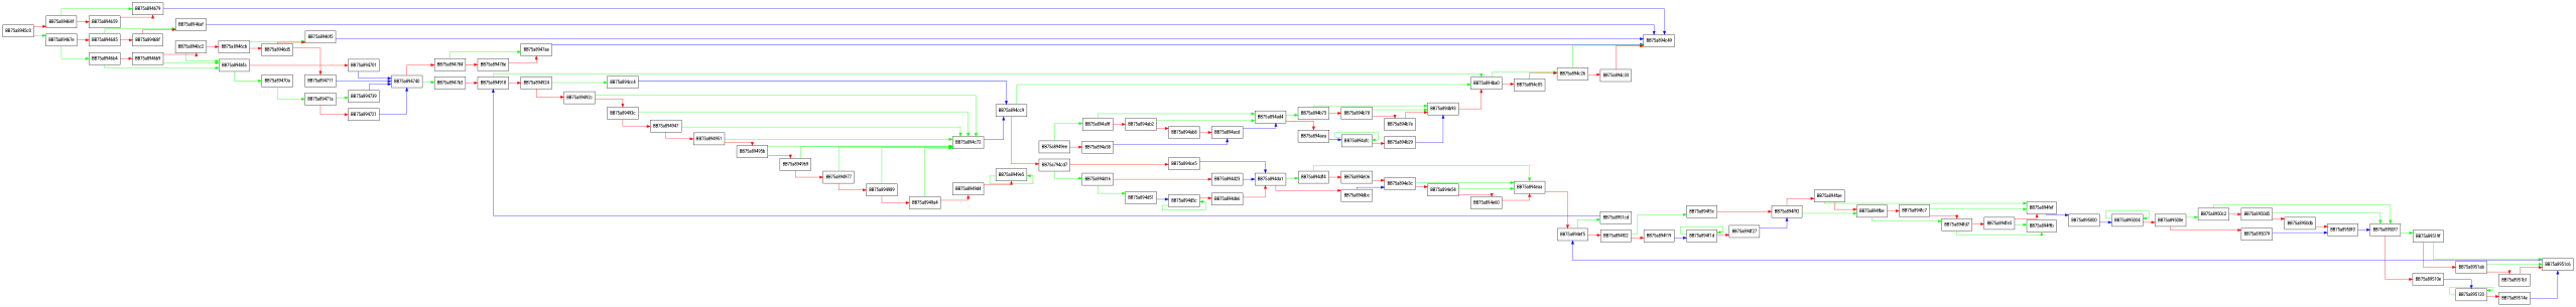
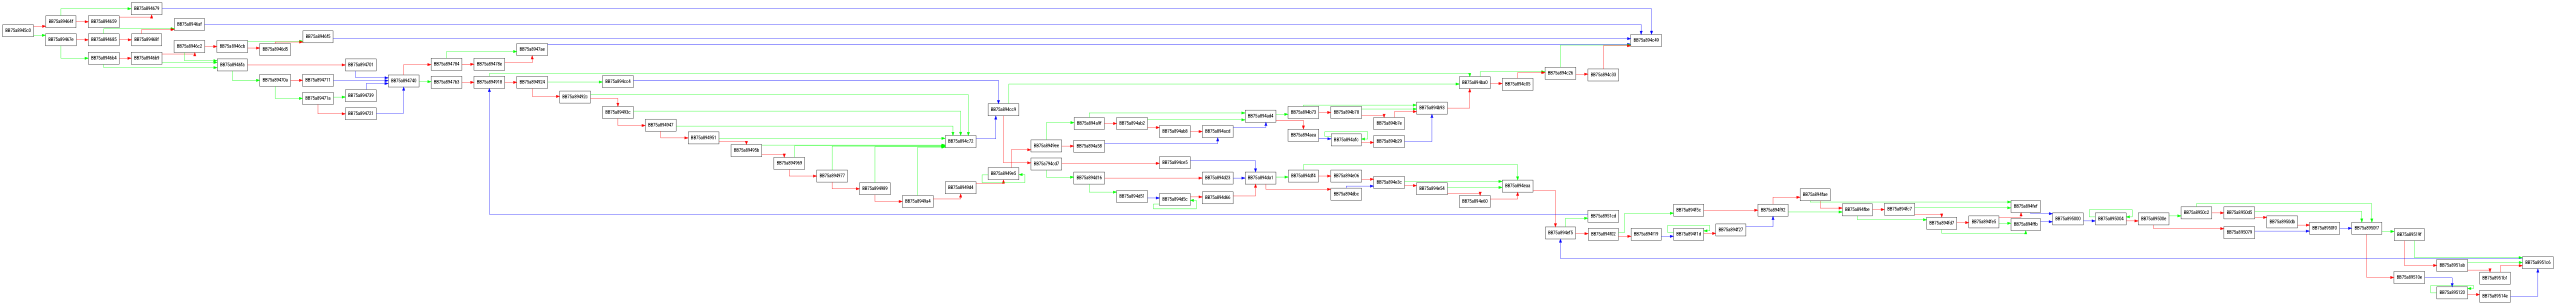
  digraph {
    fontname="Roboto Condensed"
    rankdir=LR
    splines=ortho
    node [fontname="Roboto Condensed" shape=box]
    edge [color=red fontname="Roboto Condensed"]
    BB75a8945c0
    BB75a89467e
    BB75a89464f
    BB75a8946b4
    BB75a894685
    BB75a894679
    BB75a894659
    BB75a8946fa
    BB75a8946b9
    BB75a8946af
    BB75a89468f
    BB75a894c49
    BB75a89470a
    BB75a894701
    BB75a8946c2
    BB75a89471a
    BB75a894711
    BB75a894740
    BB75a8946cb
    BB75a8946f5
    BB75a8946d5
    BB75a894739
    BB75a894721
    BB75a8947b3
    BB75a894784
    BB75a894918
    BB75a8947ae
    BB75a89478e
    BB75a894ba0
    BB75a894924
    BB75a894c26
    BB75a894c05
    BB75a894cc4
    BB75a89492c
    BB75a894c33
    BB75a894cc9
    BB75a894c72
    BB75a89493c
    n39 [label=BB75a794cd7]
    BB75a894947
    BB75a894951
    BB75a89495b
    BB75a894969
    BB75a894977
    BB75a894989
    BB75a8949a4
    BB75a8949d4
    BB75a8949e5
    BB75a8949ee
    BB75a894a9f
    BB75a894a58
    BB75a894ad4
    BB75a894ab2
    BB75a894acd
    BB75a894b73
    BB75a894aea
    BB75a894ab8
    BB75a894b93
    BB75a894b78
    BB75a894afc
    BB75a894b7e
    BB75a894b29
    BB75a894d16
    BB75a894ce5
    BB75a894d51
    BB75a894d23
    BB75a894da1
    BB75a894d5c
    BB75a894df4
    BB75a894dbc
    BB75a894eaa
    BB75a894e06
    BB75a894e3c
    BB75a894d66
    BB75a894ef5
    BB75a894e54
    BB75a894e60
    BB75a8951cd
    BB75a894f02
    BB75a894f5c
    BB75a894f19
    BB75a894f92
    BB75a894f1d
    BB75a894fbe
    BB75a894fae
    BB75a894f27
    BB75a894fd7
    BB75a894fc7
    BB75a894fef
    BB75a894ffb
    BB75a894fe5
    BB75a895000
    BB75a895004
    BB75a89500e
    BB75a8950c2
    BB75a895079
    BB75a8950f7
    BB75a8950d5
    BB75a8950f0
    BB75a89519f
    BB75a89510e
    BB75a8950db
    BB75a8951c6
    BB75a8951ab
    BB75a895120
    BB75a8951b1
    BB75a89514e
    BB75a8945c0 -> BB75a89467e [color=green]
    BB75a8945c0 -> BB75a89464f
    BB75a89467e -> BB75a8946b4 [color=green]
    BB75a89467e -> BB75a894685
    BB75a89464f -> BB75a894679 [color=green]
    BB75a89464f -> BB75a894659
    BB75a8946b4 -> BB75a8946fa [color=green]
    BB75a8946b4 -> BB75a8946b9
    BB75a894685 -> BB75a8946af [color=green]
    BB75a894685 -> BB75a89468f
    BB75a894679 -> BB75a894c49 [color=blue]
    BB75a894659 -> BB75a894679
    BB75a8946fa -> BB75a89470a [color=green]
    BB75a8946fa -> BB75a894701
    BB75a8946b9 -> BB75a8946fa [color=green]
    BB75a8946b9 -> BB75a8946c2
    BB75a8946af -> BB75a894c49 [color=blue]
    BB75a89468f -> BB75a8946af
    BB75a89470a -> BB75a89471a [color=green]
-   BB75a8946d5 -> BB75a894711
+   BB75a89470a -> BB75a894711
    BB75a894701 -> BB75a894740 [color=blue]
    BB75a8946c2 -> BB75a8946fa [color=green]
    BB75a8946c2 -> BB75a8946cb
    BB75a89471a -> BB75a894739 [color=green]
    BB75a89471a -> BB75a894721
    BB75a894711 -> BB75a894740 [color=blue]
    BB75a894740 -> BB75a8947b3 [color=green]
    BB75a894740 -> BB75a894784
    BB75a8946cb -> BB75a8946f5 [color=green]
    BB75a8946cb -> BB75a8946d5
    BB75a8946f5 -> BB75a894c49 [color=blue]
    BB75a8946d5 -> BB75a8946f5
    BB75a894739 -> BB75a894740 [color=blue]
    BB75a894721 -> BB75a894740 [color=blue]
    BB75a8947b3 -> BB75a894918
    BB75a894784 -> BB75a8947ae [color=green]
    BB75a894784 -> BB75a89478e
    BB75a894918 -> BB75a894ba0 [color=green]
    BB75a894918 -> BB75a894924
    BB75a8947ae -> BB75a894c49 [color=blue]
    BB75a89478e -> BB75a8947ae
    BB75a894ba0 -> BB75a894c26 [color=green]
    BB75a894ba0 -> BB75a894c05
    BB75a894924 -> BB75a894cc4 [color=green]
    BB75a894924 -> BB75a89492c
    BB75a894c26 -> BB75a894c49 [color=green]
    BB75a894c26 -> BB75a894c33
    BB75a894c05 -> BB75a894c26
    BB75a894cc4 -> BB75a894cc9 [color=blue]
    BB75a89492c -> BB75a894c72 [color=green]
    BB75a89492c -> BB75a89493c
    BB75a894c33 -> BB75a894c49
    BB75a894cc9 -> BB75a894ba0 [color=green]
    BB75a894cc9 -> n39
    BB75a894c72 -> BB75a894cc9 [color=blue]
    BB75a89493c -> BB75a894c72 [color=green]
    BB75a89493c -> BB75a894947
    n39 -> BB75a894d16 [color=green]
    n39 -> BB75a894ce5
    BB75a894947 -> BB75a894c72 [color=green]
    BB75a894947 -> BB75a894951
    BB75a894951 -> BB75a894c72 [color=green]
    BB75a894951 -> BB75a89495b
    BB75a89495b -> BB75a894c72 [color=green]
    BB75a89495b -> BB75a894969
    BB75a894969 -> BB75a894c72 [color=green]
    BB75a894969 -> BB75a894977
    BB75a894977 -> BB75a894c72 [color=green]
    BB75a894977 -> BB75a894989
    BB75a894989 -> BB75a894c72 [color=green]
    BB75a894989 -> BB75a8949a4
    BB75a8949a4 -> BB75a894c72 [color=green]
    BB75a8949a4 -> BB75a8949d4
    BB75a8949d4 -> BB75a8949e5
    BB75a8949e5 -> BB75a8949e5 [color=green]
+   BB75a8949e5 -> BB75a8949ee
    BB75a8949ee -> BB75a894a9f [color=green]
    BB75a8949ee -> BB75a894a58
    BB75a894a9f -> BB75a894ad4 [color=green]
    BB75a894a9f -> BB75a894ab2
    BB75a894a58 -> BB75a894acd [color=blue]
    BB75a894ad4 -> BB75a894b73 [color=green]
    BB75a894ad4 -> BB75a894aea
    BB75a894ab2 -> BB75a894ad4 [color=green]
    BB75a894ab2 -> BB75a894ab8
    BB75a894acd -> BB75a894ad4 [color=blue]
    BB75a894b73 -> BB75a894b93 [color=green]
    BB75a894b73 -> BB75a894b78
    BB75a894aea -> BB75a894afc [color=blue]
    BB75a894ab8 -> BB75a894acd
    BB75a894b93 -> BB75a894ba0
    BB75a894b78 -> BB75a894b93 [color=green]
    BB75a894b78 -> BB75a894b7e
    BB75a894afc -> BB75a894afc [color=green]
    BB75a894afc -> BB75a894b29
    BB75a894b7e -> BB75a894b93
    BB75a894b29 -> BB75a894b93 [color=blue]
    BB75a894d16 -> BB75a894d51 [color=green]
    BB75a894d16 -> BB75a894d23
    BB75a894ce5 -> BB75a894da1 [color=blue]
    BB75a894d51 -> BB75a894d5c [color=blue]
    BB75a894d23 -> BB75a894da1 [color=blue]
    BB75a894da1 -> BB75a894df4 [color=green]
    BB75a894da1 -> BB75a894dbc
    BB75a894d5c -> BB75a894d5c [color=green]
    BB75a894d5c -> BB75a894d66
    BB75a894df4 -> BB75a894eaa [color=green]
    BB75a894df4 -> BB75a894e06
    BB75a894dbc -> BB75a894e3c [color=blue]
    BB75a894eaa -> BB75a894ef5
    BB75a894e06 -> BB75a894e3c
    BB75a894e3c -> BB75a894eaa [color=green]
    BB75a894e3c -> BB75a894e54
    BB75a894d66 -> BB75a894da1
    BB75a894ef5 -> BB75a8951cd [color=green]
    BB75a894ef5 -> BB75a894f02
    BB75a894e54 -> BB75a894eaa [color=green]
    BB75a894e54 -> BB75a894e60
    BB75a894e60 -> BB75a894eaa
    BB75a8951cd -> BB75a894918 [color=blue]
    BB75a894f02 -> BB75a894f5c [color=green]
    BB75a894f02 -> BB75a894f19
    BB75a894f5c -> BB75a894f92
    BB75a894f19 -> BB75a894f1d [color=blue]
    BB75a894f92 -> BB75a894fbe [color=green]
    BB75a894f92 -> BB75a894fae
    BB75a894f1d -> BB75a894f1d [color=green]
    BB75a894f1d -> BB75a894f27
    BB75a894fbe -> BB75a894fd7 [color=green]
    BB75a894fbe -> BB75a894fc7
    BB75a894fae -> BB75a894fbe
    BB75a894fae -> BB75a894fef [color=green]
    BB75a894f27 -> BB75a894f92 [color=blue]
    BB75a894fd7 -> BB75a894ffb [color=green]
    BB75a894fd7 -> BB75a894fe5
    BB75a894fc7 -> BB75a894fd7
    BB75a894fc7 -> BB75a894fef [color=green]
    BB75a894fef -> BB75a895000 [color=blue]
+   BB75a894ffb -> BB75a895000 [color=blue]
    BB75a894fe5 -> BB75a894fef
    BB75a894fe5 -> BB75a894ffb [color=green]
    BB75a895000 -> BB75a895004 [color=blue]
    BB75a895004 -> BB75a895004 [color=green]
    BB75a895004 -> BB75a89500e
    BB75a89500e -> BB75a8950c2 [color=green]
    BB75a89500e -> BB75a895079
    BB75a8950c2 -> BB75a8950f7 [color=green]
    BB75a8950c2 -> BB75a8950d5
    BB75a895079 -> BB75a8950f0 [color=blue]
    BB75a8950f7 -> BB75a89519f [color=green]
    BB75a8950f7 -> BB75a89510e
    BB75a8950d5 -> BB75a8950f7 [color=green]
    BB75a8950d5 -> BB75a8950db
    BB75a8950f0 -> BB75a8950f7 [color=blue]
    BB75a89519f -> BB75a8951c6 [color=green]
    BB75a89519f -> BB75a8951ab
    BB75a89510e -> BB75a895120 [color=blue]
    BB75a8950db -> BB75a8950f0
    BB75a8951c6 -> BB75a894ef5 [color=blue]
    BB75a8951ab -> BB75a8951c6 [color=green]
    BB75a8951ab -> BB75a8951b1
    BB75a895120 -> BB75a895120 [color=green]
    BB75a895120 -> BB75a89514e
    BB75a8951b1 -> BB75a8951c6
    BB75a89514e -> BB75a8951c6 [color=blue]
  }
